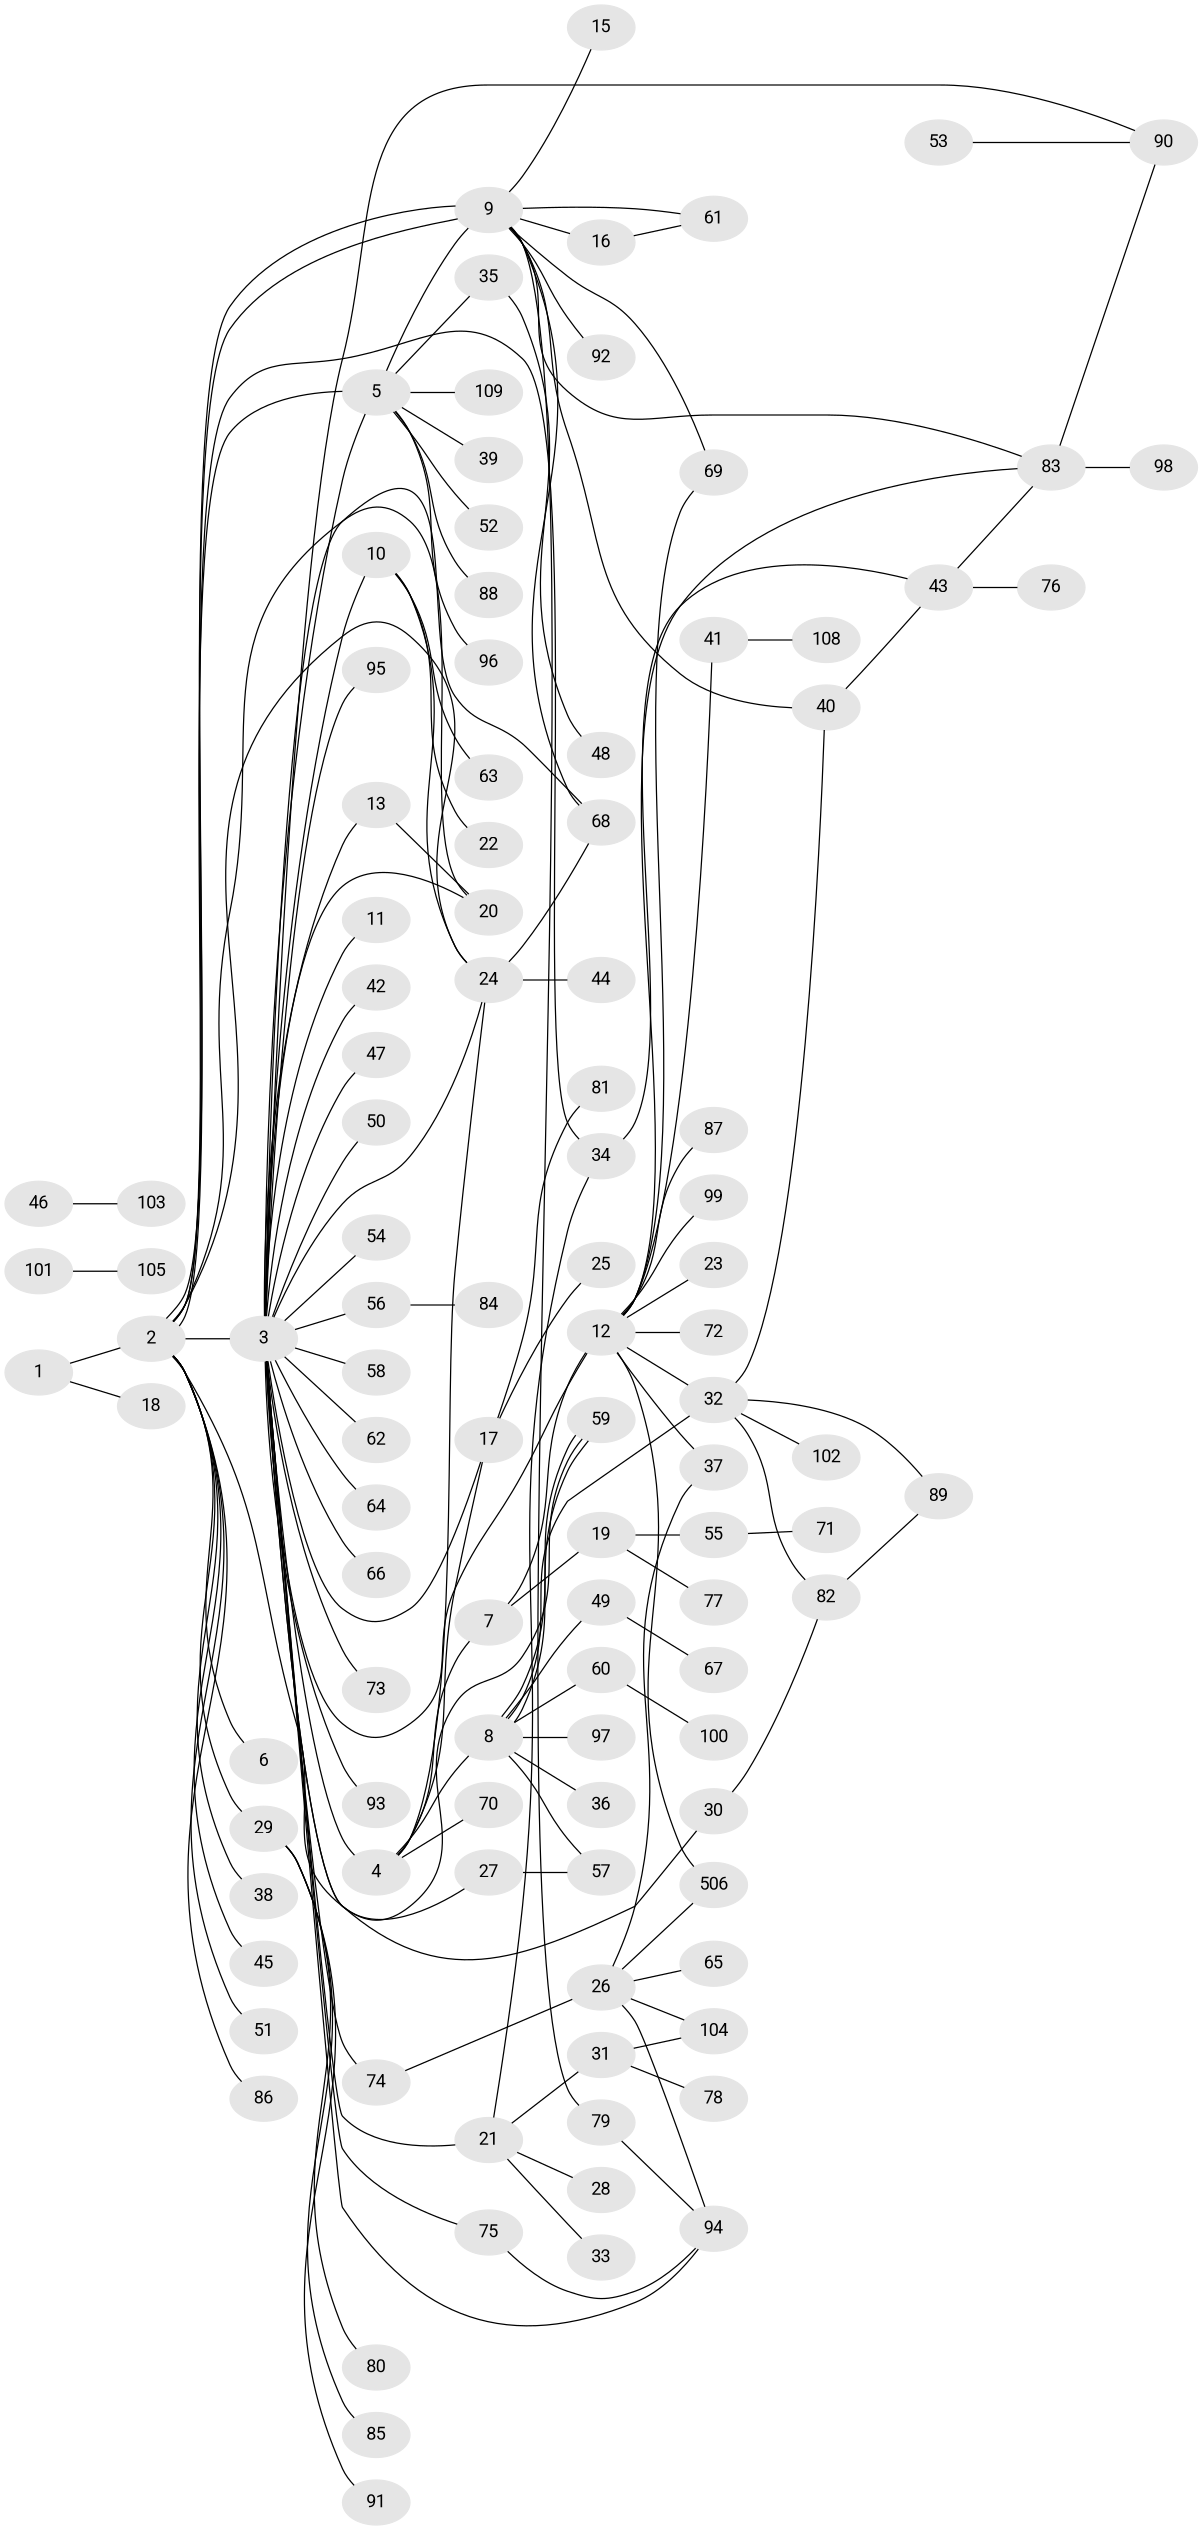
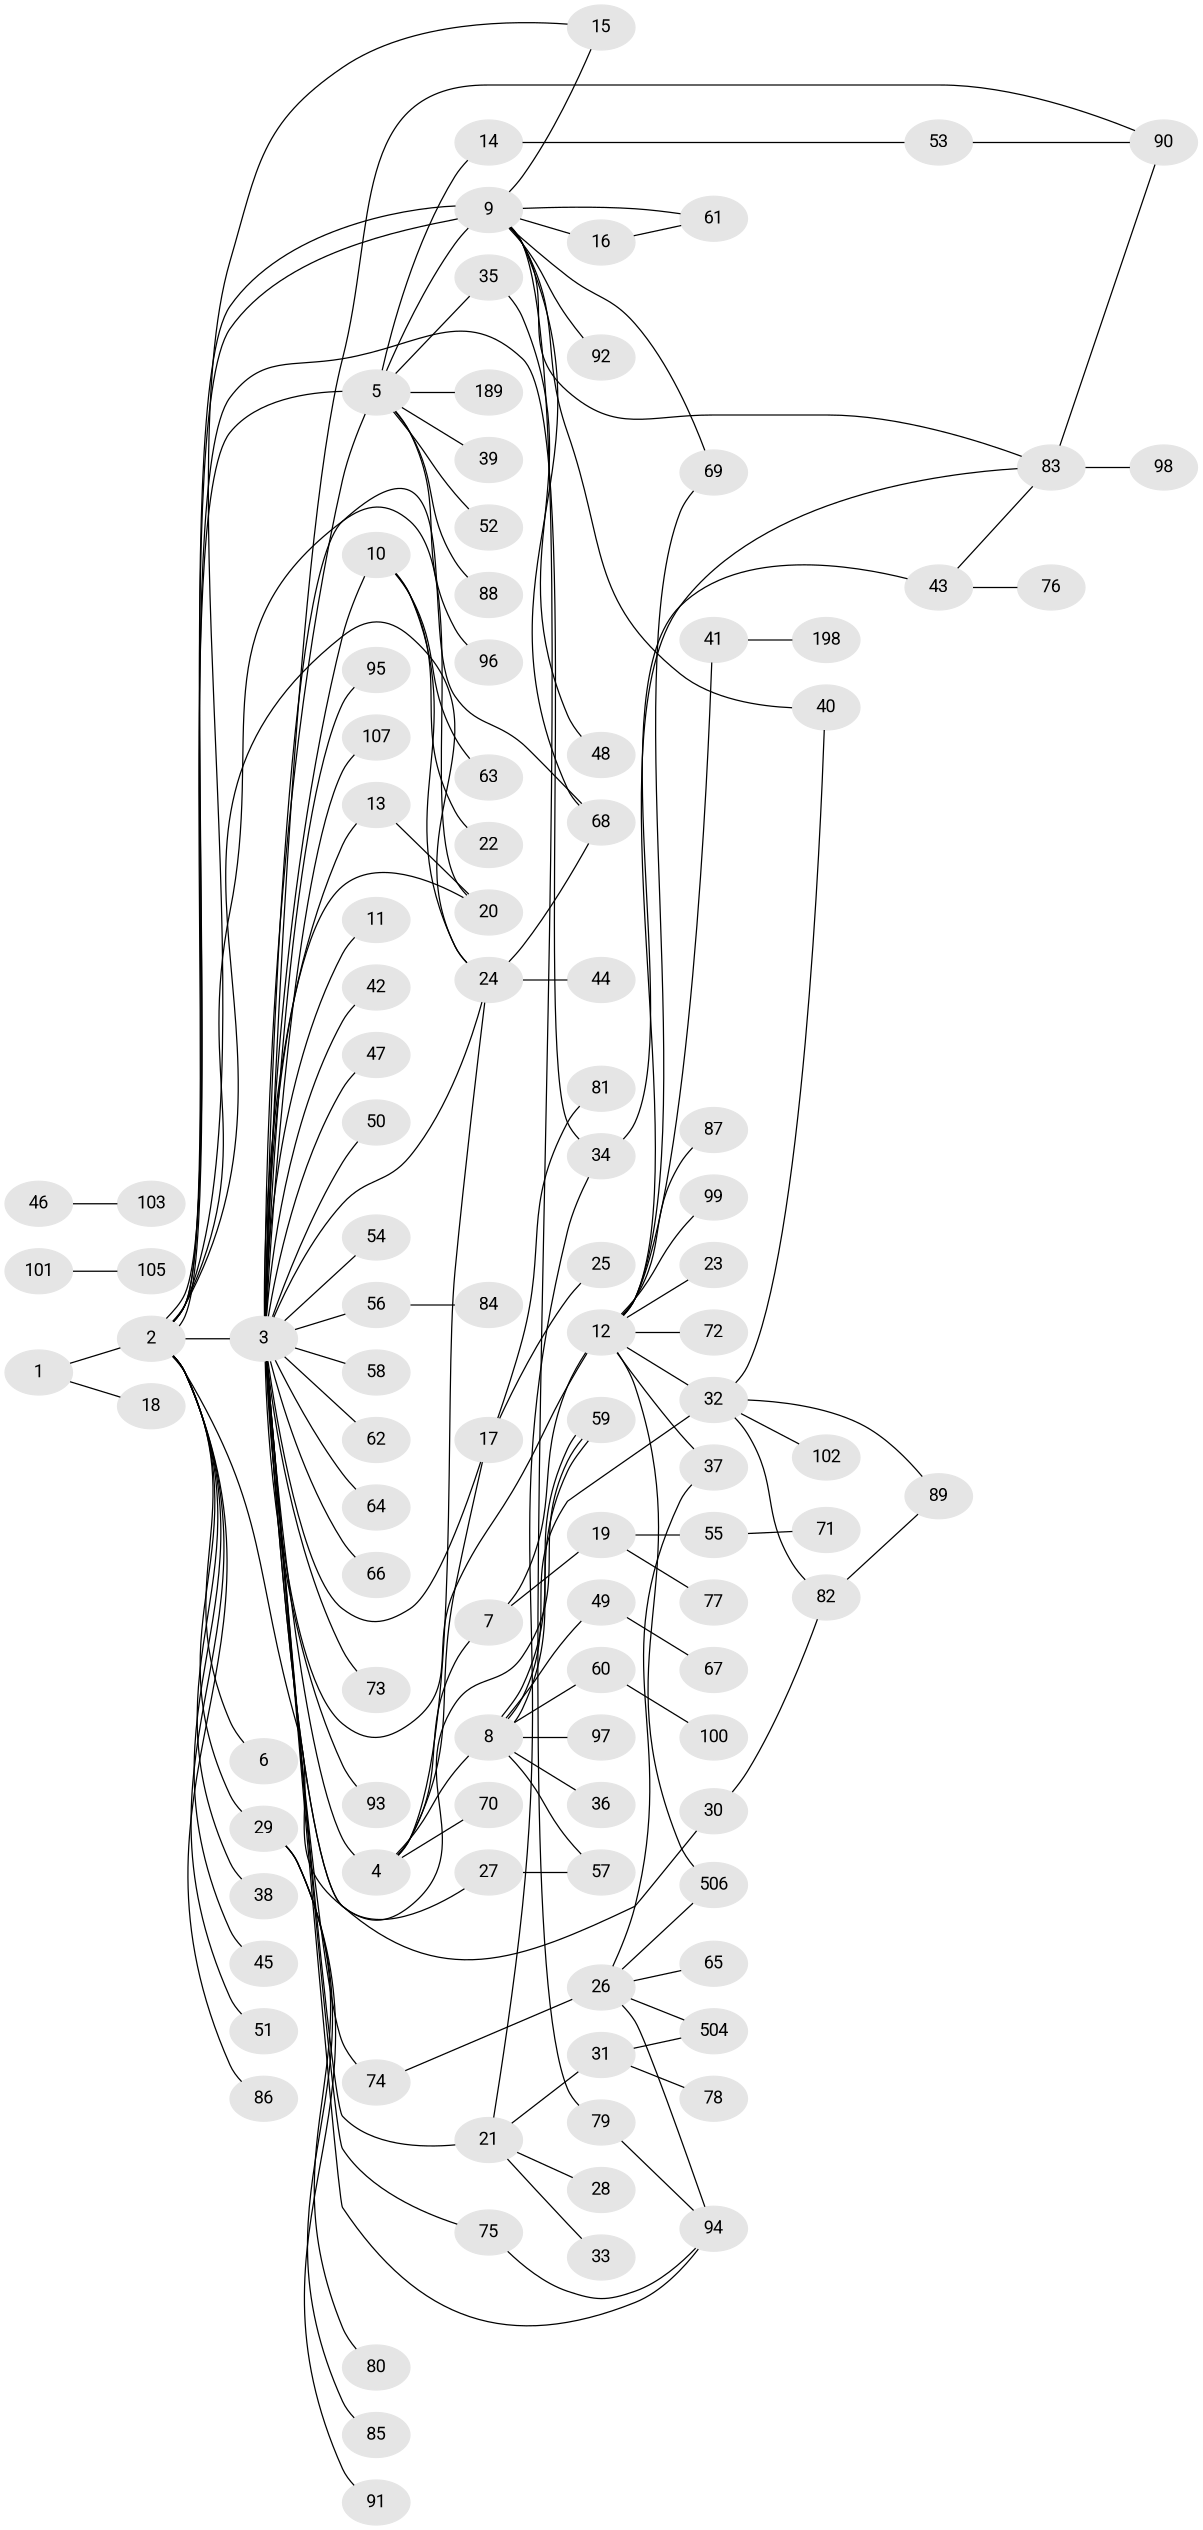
  graph {
    fontname=Roboto
    rankdir=LR
    node [color=gray90 fontname=Roboto style=filled]
    edge [fontname=Roboto]
    1
    2
    18
    3
    5
    6
    9
    15
    20
    24
    29
    34
    38
    45
    51
    59
    86
    4
    10
    11
    12
    13
    17
    21
    27
    30
    42
    47
    50
    54
    56
    58
    62
    64
    66
    68
    73
    74
    75
    90
    93
    94
    95
+   107
+   14
    35
    39
    52
    88
    96
-   109
+   109 [label=189]
    16
    40
    61
    69
    79
    83
    92
    44
    80
    85
    91
    43
    7
    8
    70
    22
    63
    32
    23
    37
    41
    72
    87
    99
    n76 [label=506]
    25
    81
    28
    31
    33
    57
    82
    84
    26
    19
    36
    49
    60
    97
    101
    105
    53
    48
    55
    77
    65
-   104
+   104 [label=504]
    89
    102
    67
    100
    98
-   108
+   108 [label=198]
    71
    78
    46
    103
    76
    1 -- 2
    1 -- 18
    2 -- 3
    2 -- 5
    2 -- 6
    2 -- 9
    2 -- 9
+   2 -- 15
    2 -- 20
    2 -- 24
    2 -- 29
    2 -- 34
    2 -- 38
    2 -- 45
    2 -- 51
    2 -- 59
    2 -- 86
    3 -- 5
    3 -- 20
    3 -- 24
    3 -- 4
    3 -- 10
    3 -- 11
    3 -- 12
    3 -- 13
    3 -- 17
    3 -- 21
    3 -- 27
    3 -- 30
    3 -- 42
    3 -- 47
    3 -- 50
    3 -- 54
    3 -- 56
    3 -- 58
    3 -- 62
    3 -- 64
    3 -- 66
    3 -- 68
    3 -- 73
    3 -- 74
    3 -- 75
    3 -- 90
    3 -- 93
    3 -- 94
    3 -- 95
+   3 -- 107
    5 -- 9
+   5 -- 14
    5 -- 35
    5 -- 39
    5 -- 52
    5 -- 88
    5 -- 96
    5 -- 109
    9 -- 15
    9 -- 68
    9 -- 16
    9 -- 40
    9 -- 61
    9 -- 69
    9 -- 79
    9 -- 83
    9 -- 92
    24 -- 68
    24 -- 44
    29 -- 80
    29 -- 85
    29 -- 91
    34 -- 43
    4 -- 24
    4 -- 17
    4 -- 7
    4 -- 8
    4 -- 70
    10 -- 24
    10 -- 22
    10 -- 63
    12 -- 69
    12 -- 83
    12 -- 32
    12 -- 23
    12 -- 37
    12 -- 41
    12 -- 72
    12 -- 87
    12 -- 99
    12 -- n76
    13 -- 20
    17 -- 25
    17 -- 81
    21 -- 34
    21 -- 28
    21 -- 31
    21 -- 33
    27 -- 57
    30 -- 82
    56 -- 84
    74 -- 26
    75 -- 94
+   14 -- 53
    35 -- 48
    16 -- 61
-   40 -- 43
    79 -- 94
    83 -- 90
    83 -- 98
    43 -- 83
    43 -- 76
    7 -- 12
    7 -- 19
    8 -- 59
    8 -- 59
    8 -- 32
    8 -- 57
    8 -- 36
    8 -- 49
    8 -- 60
    8 -- 97
    32 -- 40
    32 -- 82
    32 -- 89
    32 -- 102
    41 -- 108
    31 -- 104
    31 -- 78
    82 -- 89
    26 -- 94
    26 -- 37
    26 -- n76
    26 -- 65
    26 -- 104
    19 -- 55
    19 -- 77
    49 -- 67
    60 -- 100
    101 -- 105
    53 -- 90
    55 -- 71
    46 -- 103
  }
